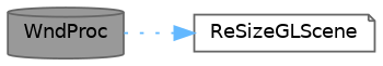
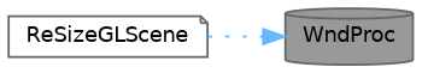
  digraph {
    rankdir=LR
    node [fontname=Helvetica fontsize=10 style=filled]
    n1 [color=gray40 fillcolor=grey60 fontcolor=black height=0.2 label=WndProc shape=cylinder width=0.4]
    n2 [color=grey40 fillcolor=white height=0.2 label=ReSizeGLScene shape=note width=0.4]
-   n1 -> n2 [color=steelblue1 fontname=Helvetica fontsize=10 labelfontname=Helvetica labelfontsize=10 style=dotted]
+   n2 -> n1 [color=steelblue1 fontname=Helvetica fontsize=10 labelfontname=Helvetica labelfontsize=10 style=dotted]
  }
